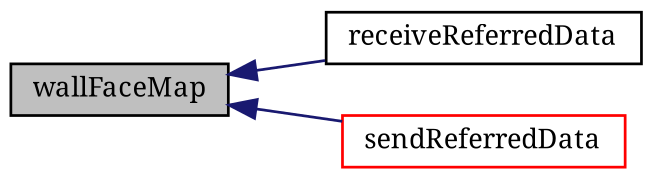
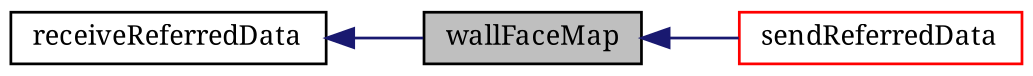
  digraph {
    fontname="Noto Serif"
    rankdir=LR
    node [color=black fontname="Noto Serif" fontsize=10 shape=record]
    edge [color=midnightblue dir=back fontname="Noto Serif" fontsize=10 labelfontname=Helvetica labelfontsize=10 style=solid]
    n1 [fillcolor=grey75 fontcolor=black height=0.2 label=wallFaceMap style=filled width=0.4]
    n2 [height=0.2 label=receiveReferredData width=0.4]
    n3 [color=red height=0.2 label=sendReferredData width=0.4]
-   n1 -> n2
+   n2 -> n1
    n1 -> n3
  }
